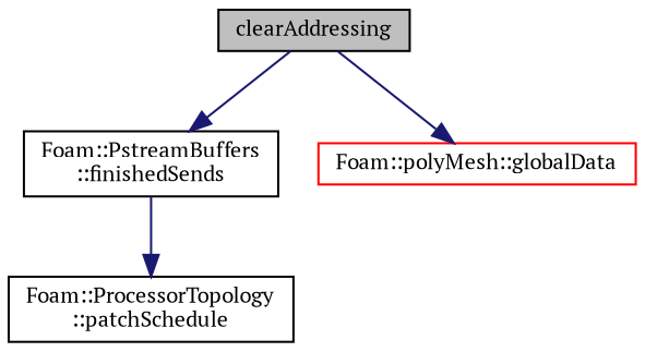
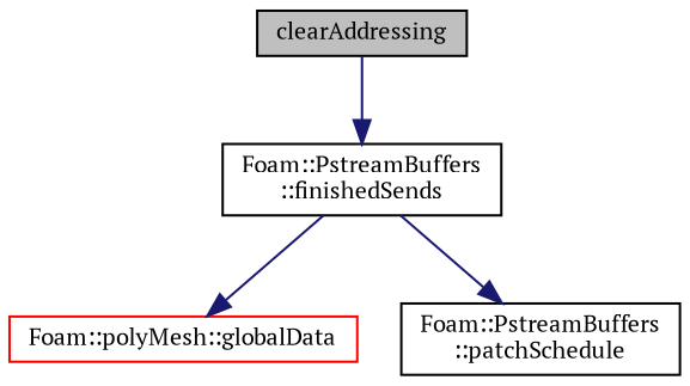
  digraph {
    fontname="PT Serif"
    rankdir=TB
    node [color=black fontname="PT Serif" fontsize=10 shape=record]
    edge [color=midnightblue fontname="PT Serif" fontsize=10 labelfontname=FreeSans labelfontsize=10 style=solid]
    n1 [fillcolor=grey75 fontcolor=black height=0.2 label=clearAddressing style=filled width=0.4]
    n2 [height=0.2 label="Foam::PstreamBuffers\l::finishedSends" width=0.4]
    n3 [color=red height=0.2 label="Foam::polyMesh::globalData" width=0.4]
-   n4 [height=0.2 label="Foam::ProcessorTopology\l::patchSchedule" width=0.4]
+   n4 [height=0.2 label="Foam::PstreamBuffers\l::patchSchedule" width=0.4]
    n1 -> n2
-   n1 -> n3
+   n2 -> n3
    n2 -> n4
  }
